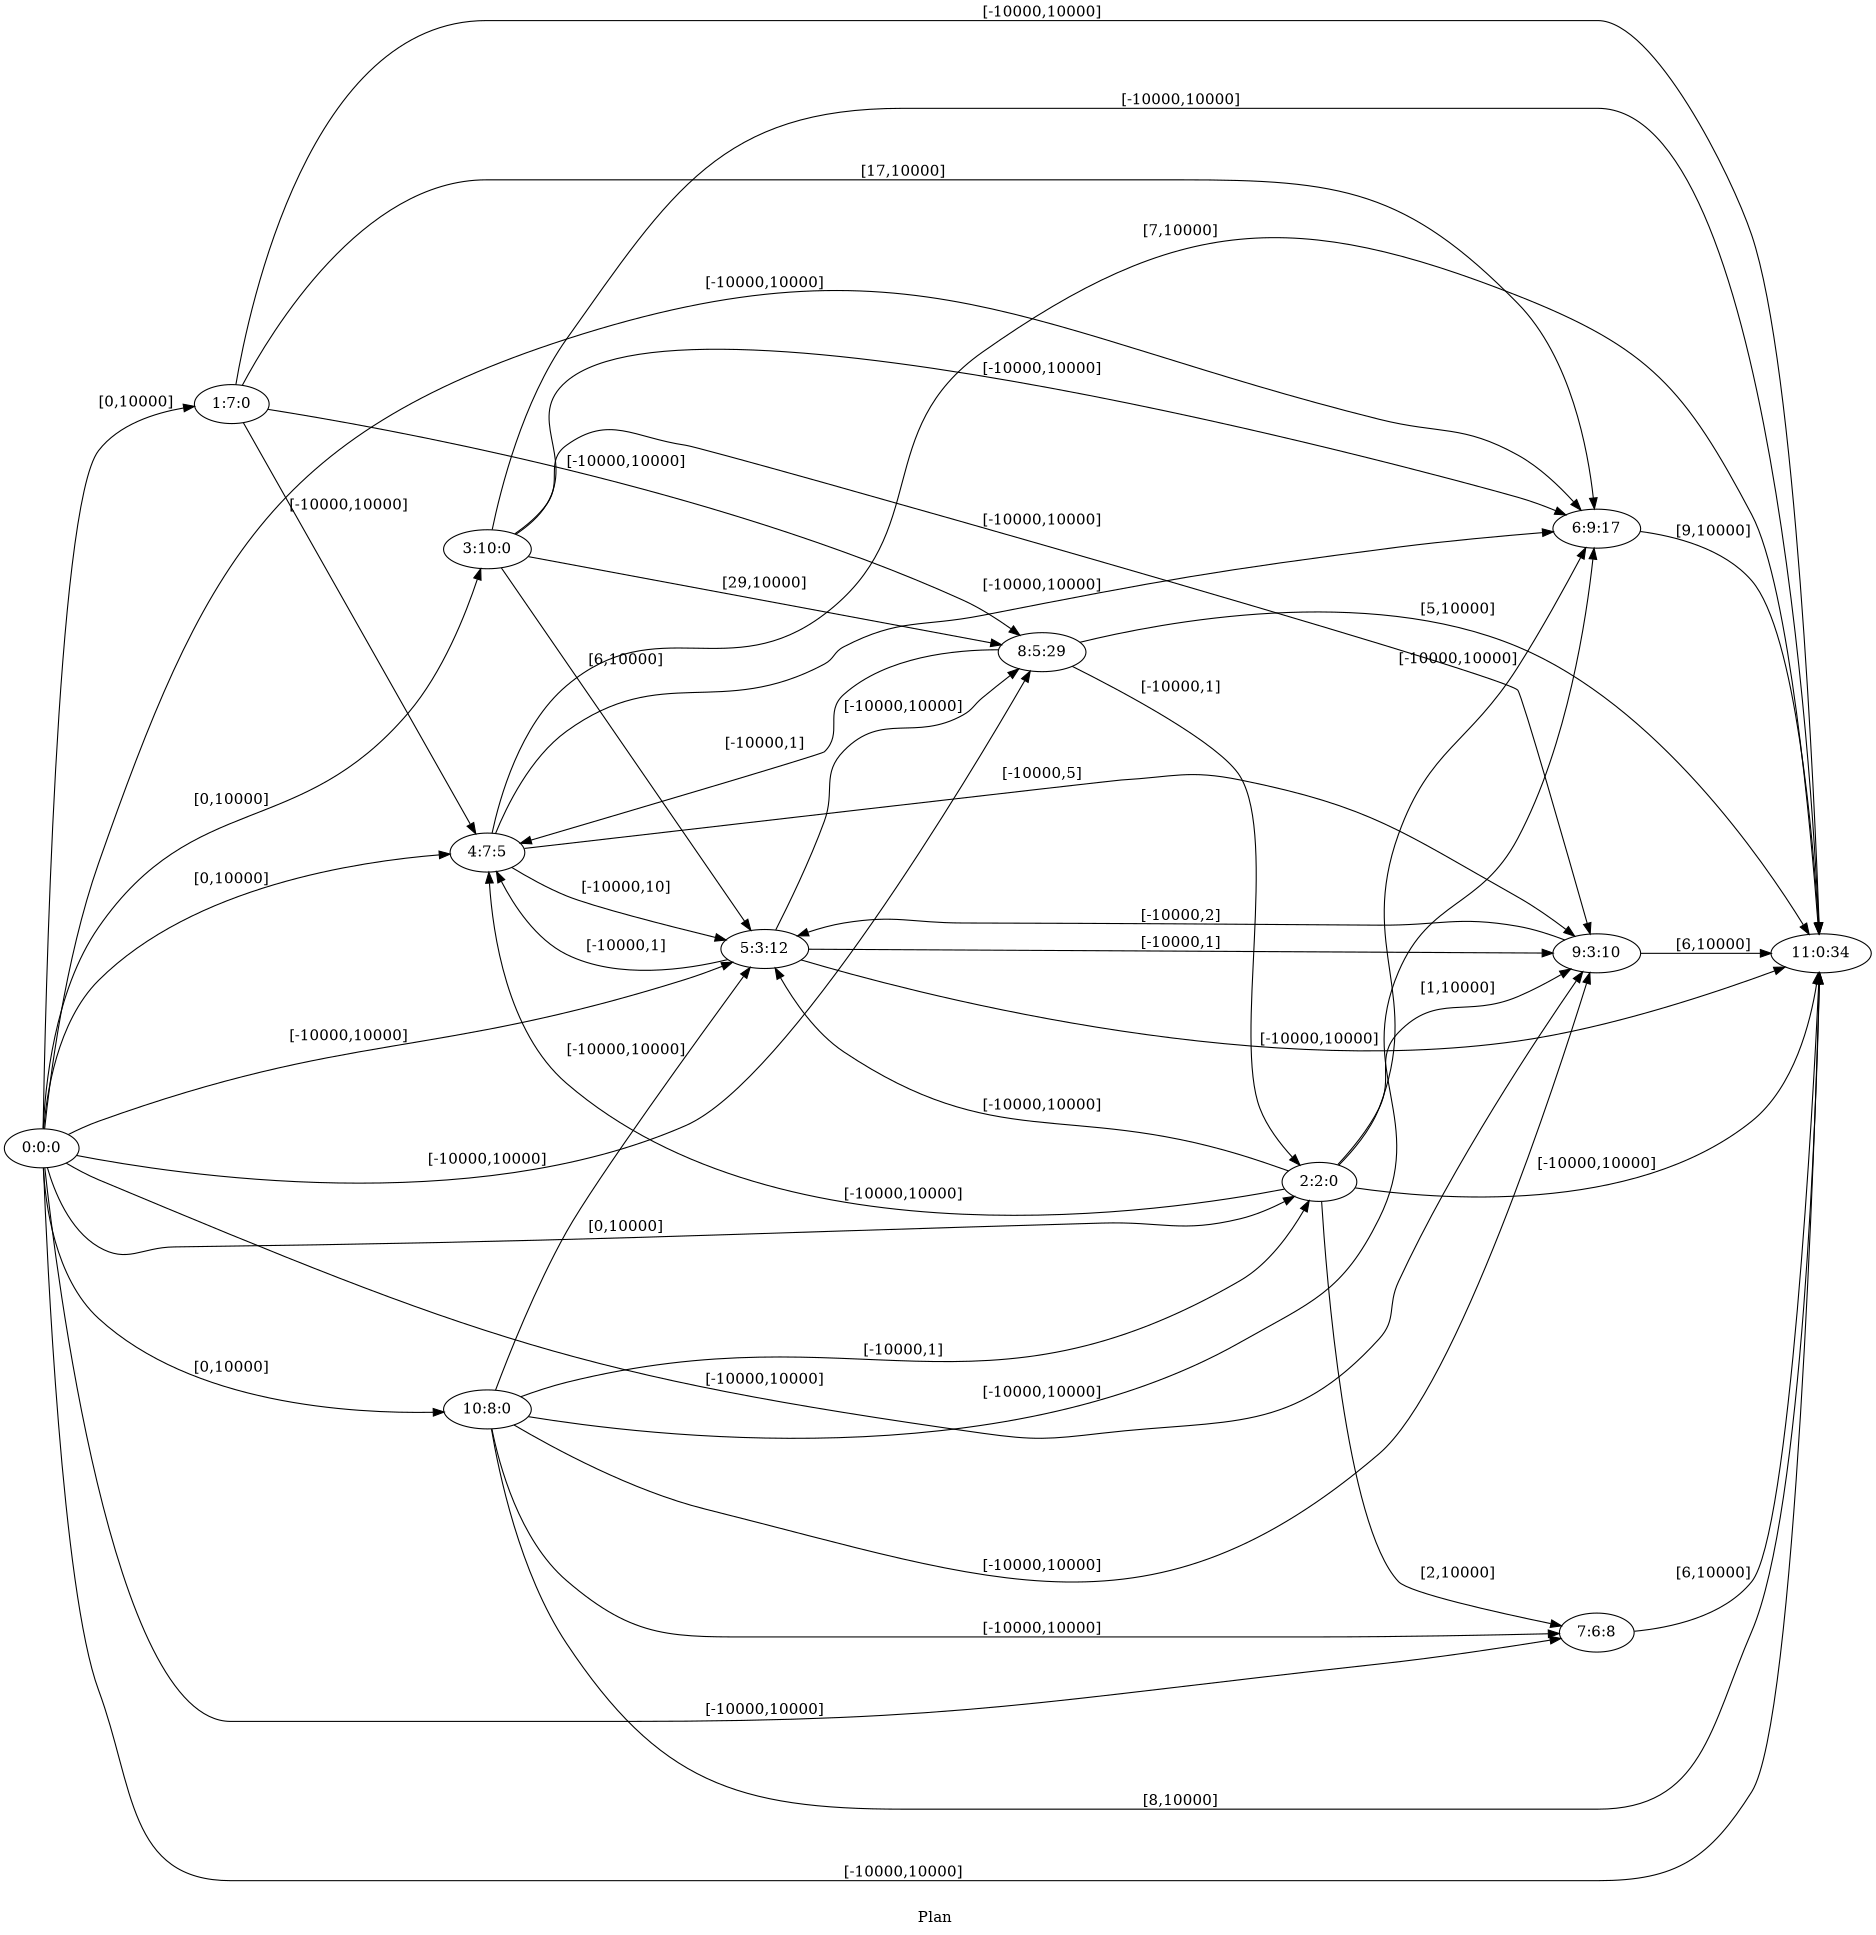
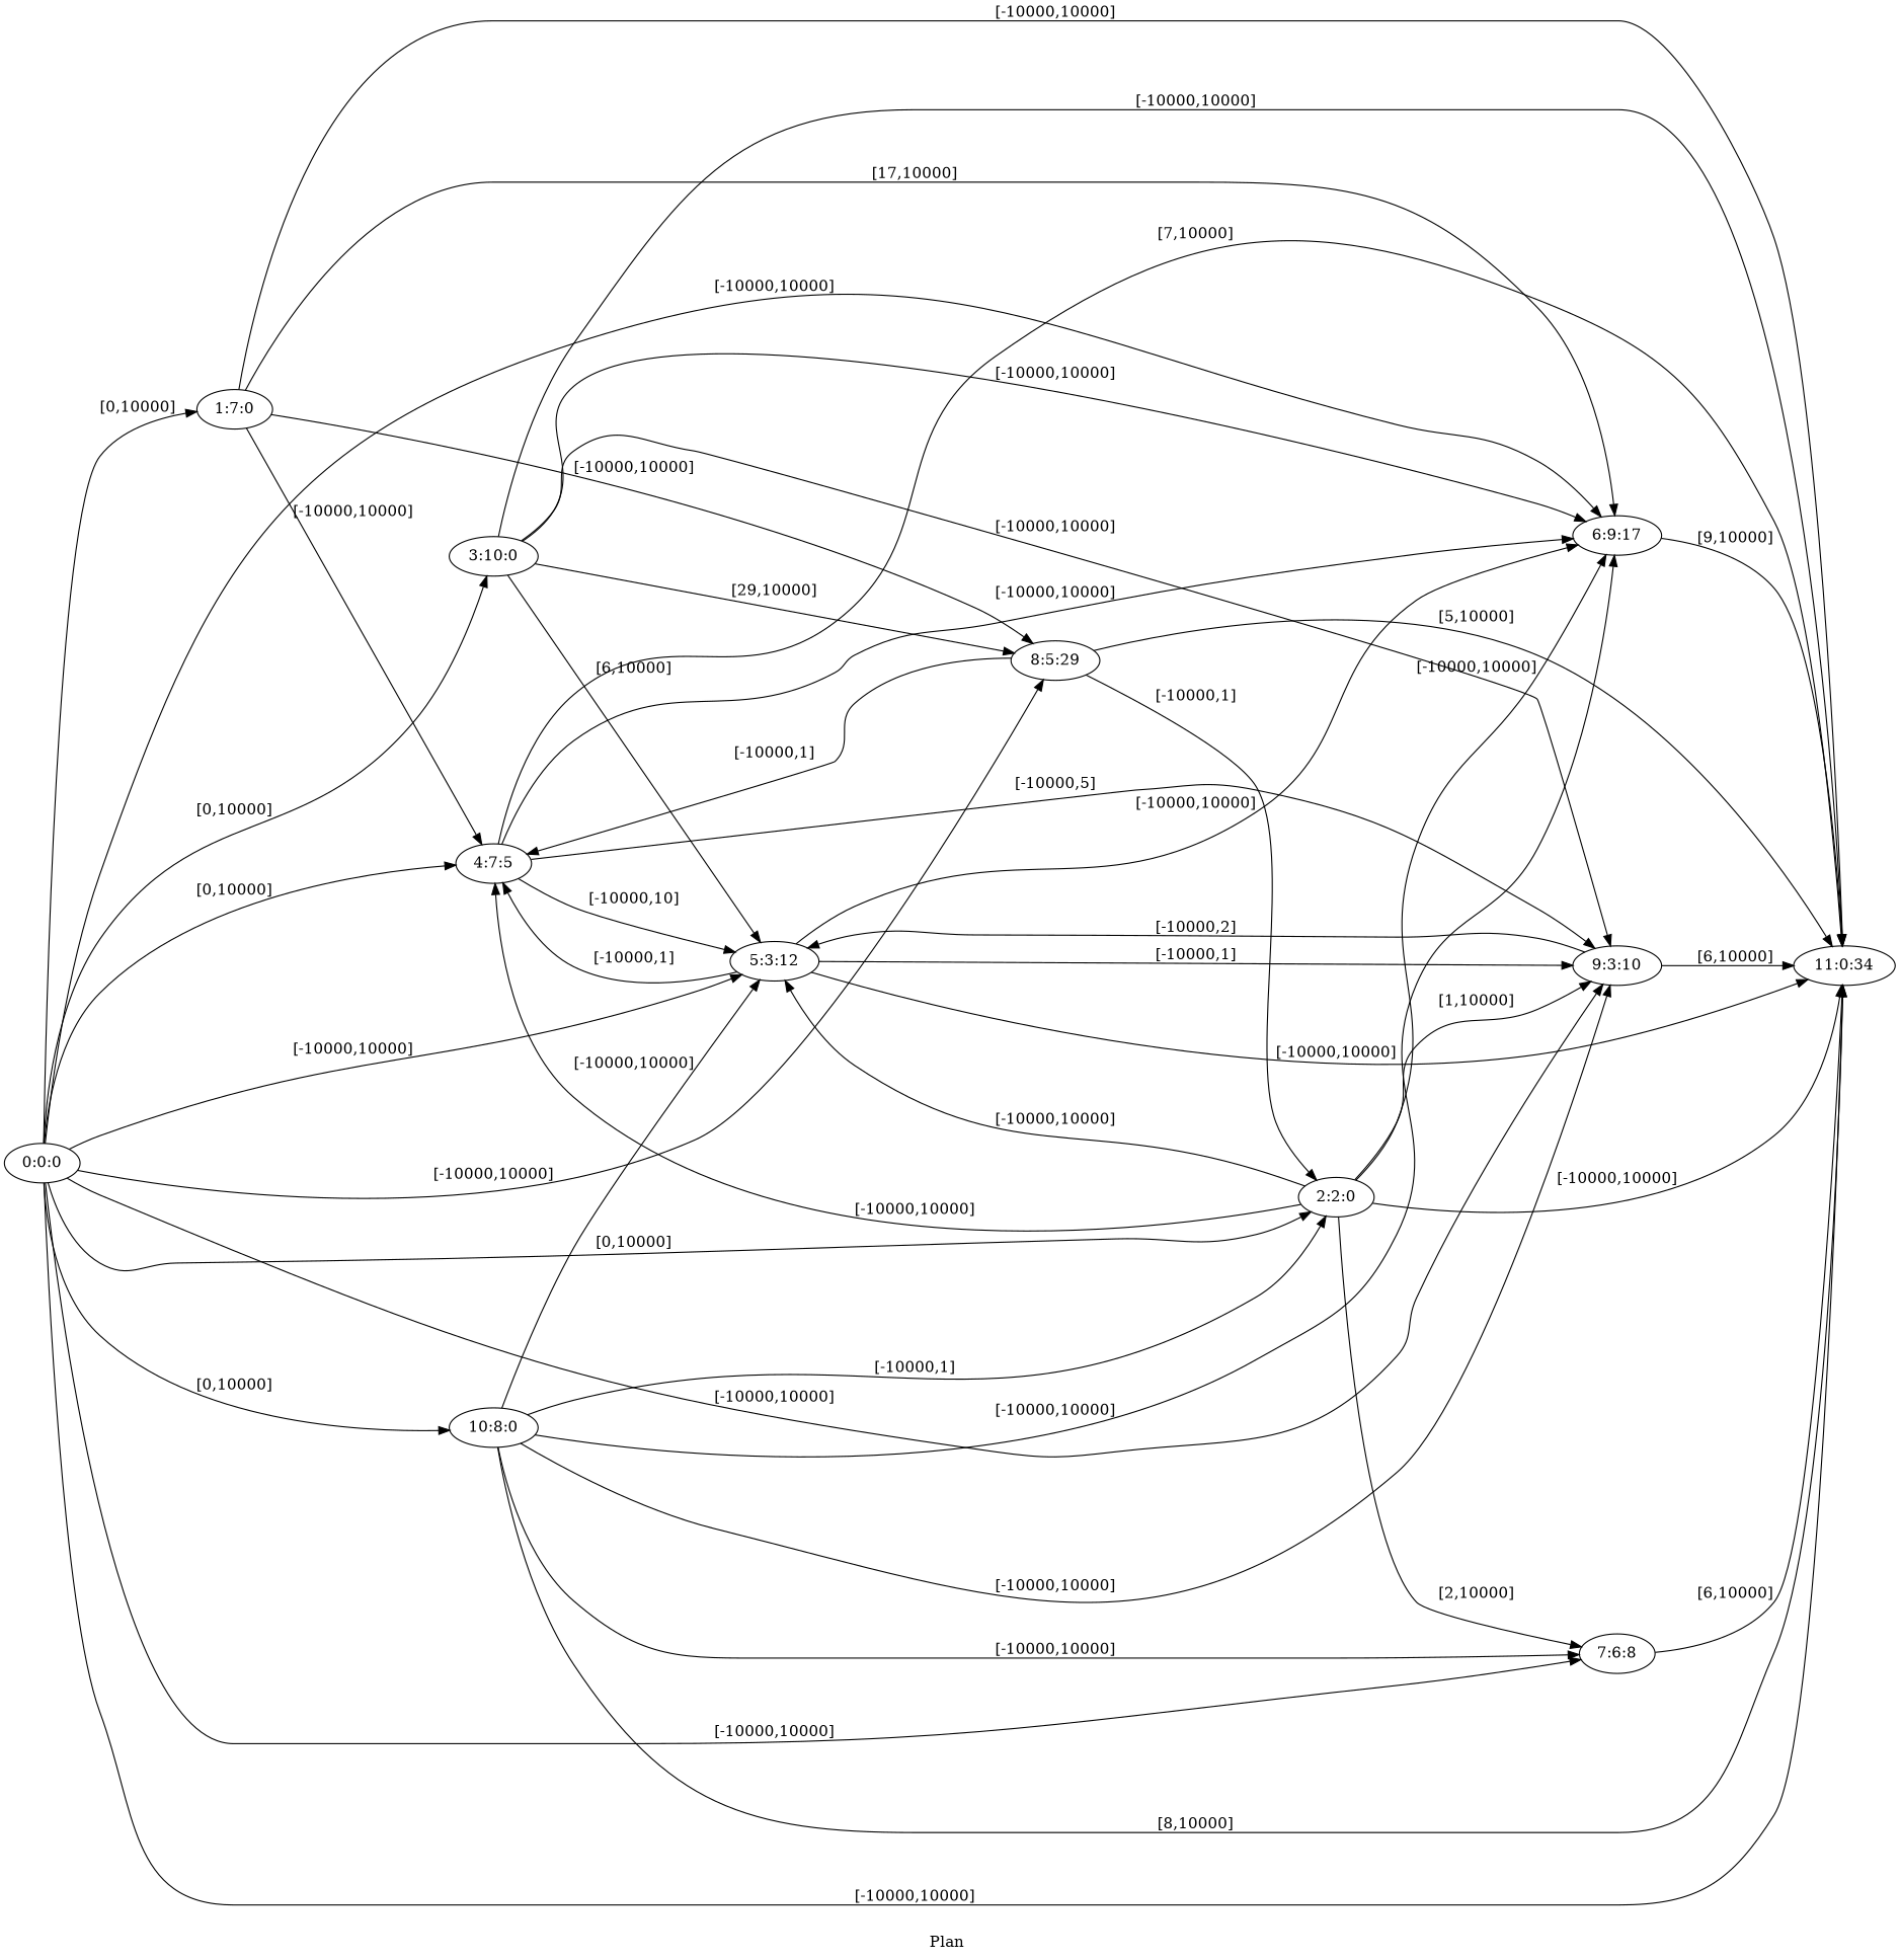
  digraph {
    fldt=0.989041
    label="Plan "
    nodesep=.45
    rankdir=LR
    "0:0:0"
    "1:7:0"
    "2:2:0"
    "3:10:0"
    "4:7:5"
    "5:3:12"
    "6:9:17"
    "7:6:8"
    "8:5:29"
    n10 [label="9:3:10"]
    "10:8:0"
    "11:0:34"
    "0:0:0" -> "1:7:0" [label="[0,10000]"]
    "0:0:0" -> "2:2:0" [label="[0,10000]"]
    "0:0:0" -> "3:10:0" [label="[0,10000]"]
    "0:0:0" -> "4:7:5" [label="[0,10000]"]
    "0:0:0" -> "5:3:12" [label="[-10000,10000]"]
    "0:0:0" -> "6:9:17" [label="[-10000,10000]"]
    "0:0:0" -> "7:6:8" [label="[-10000,10000]"]
    "0:0:0" -> "8:5:29" [label="[-10000,10000]"]
    "0:0:0" -> n10 [label="[-10000,10000]"]
    "0:0:0" -> "10:8:0" [label="[0,10000]"]
    "0:0:0" -> "11:0:34" [label="[-10000,10000]"]
    "1:7:0" -> "4:7:5" [label="[-10000,10000]"]
    "1:7:0" -> "6:9:17" [label="[17,10000]"]
    "1:7:0" -> "8:5:29" [label="[-10000,10000]"]
    "1:7:0" -> "11:0:34" [label="[-10000,10000]"]
    "2:2:0" -> "4:7:5" [label="[-10000,10000]"]
    "2:2:0" -> "5:3:12" [label="[-10000,10000]"]
    "2:2:0" -> "6:9:17" [label="[-10000,10000]"]
    "2:2:0" -> "7:6:8" [label="[2,10000]"]
    "2:2:0" -> n10 [label="[1,10000]"]
    "2:2:0" -> "11:0:34" [label="[-10000,10000]"]
    "3:10:0" -> "5:3:12" [label="[6,10000]"]
    "3:10:0" -> "6:9:17" [label="[-10000,10000]"]
    "3:10:0" -> "8:5:29" [label="[29,10000]"]
    "3:10:0" -> n10 [label="[-10000,10000]"]
    "3:10:0" -> "11:0:34" [label="[-10000,10000]"]
    "4:7:5" -> "5:3:12" [label="[-10000,10]"]
    "4:7:5" -> "6:9:17" [label="[-10000,10000]"]
    "4:7:5" -> n10 [label="[-10000,5]"]
    "4:7:5" -> "11:0:34" [label="[7,10000]"]
    "5:3:12" -> "4:7:5" [label="[-10000,1]"]
-   "5:3:12" -> "8:5:29" [label="[-10000,10000]"]
+   "5:3:12" -> "6:9:17" [label="[-10000,10000]"]
    "5:3:12" -> n10 [label="[-10000,1]"]
    "5:3:12" -> "11:0:34" [label="[-10000,10000]"]
    "6:9:17" -> "11:0:34" [label="[9,10000]"]
    "7:6:8" -> "11:0:34" [label="[6,10000]"]
    "8:5:29" -> "2:2:0" [label="[-10000,1]"]
    "8:5:29" -> "4:7:5" [label="[-10000,1]"]
    "8:5:29" -> "11:0:34" [label="[5,10000]"]
    n10 -> "5:3:12" [label="[-10000,2]"]
    n10 -> "11:0:34" [label="[6,10000]"]
    "10:8:0" -> "2:2:0" [label="[-10000,1]"]
    "10:8:0" -> "5:3:12" [label="[-10000,10000]"]
    "10:8:0" -> "6:9:17" [label="[-10000,10000]"]
    "10:8:0" -> "7:6:8" [label="[-10000,10000]"]
    "10:8:0" -> n10 [label="[-10000,10000]"]
    "10:8:0" -> "11:0:34" [label="[8,10000]"]
  }
